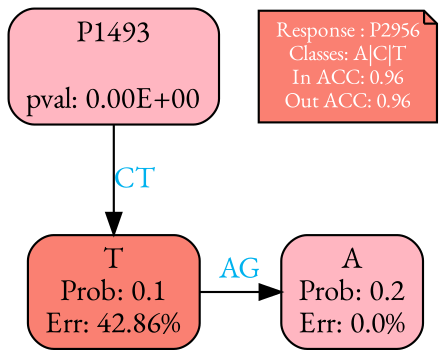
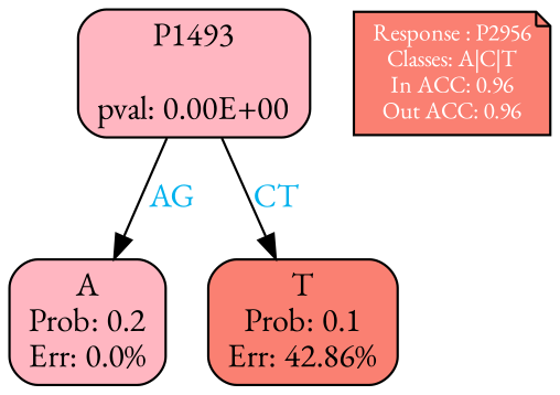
  digraph {
    fontname="EB Garamond"
    ranksep=equally
    splines=polylines
    node [color=black fillcolor=lightpink fontname="EB Garamond" shape=box style="filled, rounded"]
    edge [fontcolor=deepskyblue2 fontname="EB Garamond"]
    n1 [label="A\nProb: 0.2\nErr: 0.0%"]
    n2 [fillcolor=salmon label="T\nProb: 0.1\nErr: 42.86%"]
    n3 [align=left fillcolor=salmon fontcolor=white fontsize=10 label="Response : P2956\nClasses: A|C|T\nIn ACC: 0.96\nOut ACC: 0.96\n" shape=note style=filled]
    n4 [label="P1493\n\npval: 0.00E+00"]
    subgraph sub_1 {
      rank=same
      n1
      n2
    }
    subgraph sub_2 {
      rank=same
      n3
      n4
    }
-   n2 -> n1 [label=AG]
+   n4 -> n1 [label=AG]
    n4 -> n2 [label=CT]
  }
